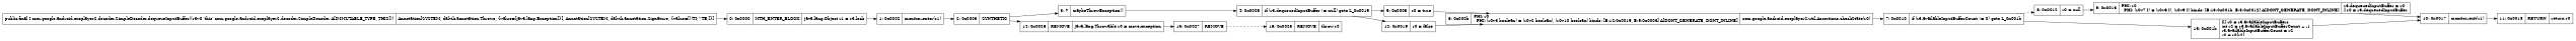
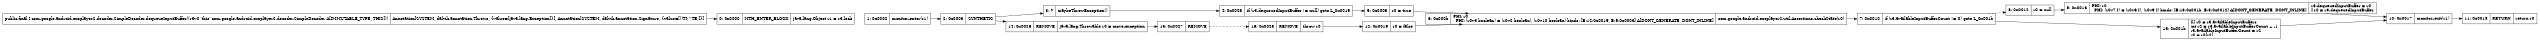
  digraph {
    rankdir=LR
    node [shape=record]
    n1 [label="{0\:\ 0x0000|MTH_ENTER_BLOCK\l|java.lang.Object r1 = r3.lock\l}"]
    n2 [label="{1\:\ 0x0002|monitor\-enter(r1)\l}"]
    n3 [label="{2\:\ 0x0003|SYNTHETIC\l}"]
    n4 [label="{3\:\ ?|maybeThrowException()\l}"]
    n5 [label="{14\:\ 0x0026|REMOVE\l|java.lang.Throwable r0 = move\-exception\l}"]
    n6 [label="{4\:\ 0x0008|if (r3.dequeuedInputBuffer != null) goto L_0x0019\l}"]
    n7 [label="{15\:\ 0x0027|REMOVE\l}"]
    n8 [label="{5\:\ 0x000a|r0 = true\l}"]
    n9 [label="{12\:\ 0x0019|r0 = false\l}"]
    n10 [label="{6\:\ 0x000b|PHI: r0 \l  PHI: (r0v3 boolean) = (r0v2 boolean), (r0v10 boolean) binds: [B:12:0x0019, B:5:0x000a] A[DONT_GENERATE, DONT_INLINE]\l|com.google.android.exoplayer2.util.Assertions.checkState(r0)\l}"]
    n11 [label="{7\:\ 0x0010|if (r3.availableInputBufferCount != 0) goto L_0x001b\l}"]
    n12 [label="{8\:\ 0x0012|r0 = null\l}"]
    n13 [label="{13\:\ 0x001b|I[] r0 = r3.availableInputBuffers\lint r2 = r3.availableInputBufferCount + \-1\lr3.availableInputBufferCount = r2\lr0 = r0[r2]\l}"]
    n14 [label="{9\:\ 0x0013|PHI: r0 \l  PHI: (r0v7 I) = (r0v6 I), (r0v9 I) binds: [B:13:0x001b, B:8:0x0012] A[DONT_GENERATE, DONT_INLINE]\l|r3.dequeuedInputBuffer = r0\lI r0 = r3.dequeuedInputBuffer\l}"]
    n15 [label="{10\:\ 0x0017|monitor\-exit(r1)\l}"]
    n16 [label="{11\:\ 0x0018|RETURN\l|return r0\l}"]
    n17 [label="{16\:\ 0x0028|REMOVE\l|throw r0\l}"]
    n18 [label="{public final I com.google.android.exoplayer2.decoder.SimpleDecoder.dequeueInputBuffer((r3v0 'this' com.google.android.exoplayer2.decoder.SimpleDecoder A[IMMUTABLE_TYPE, THIS]))  | Annotation[SYSTEM, dalvik.annotation.Throws, \{value=[java.lang.Exception]\}], Annotation[SYSTEM, dalvik.annotation.Signature, \{value=[()TI;^TE;]\}]\l}"]
-   n1 -> n2
    n2 -> n3
    n3 -> n4
    n3 -> n5
    n4 -> n6
    n5 -> n7
    n6 -> n8 [style=solid]
-   n6 -> n9
+   n17 -> n9
    n7 -> n17 [style=dashed]
    n8 -> n10
    n9 -> n10
    n10 -> n11
    n11 -> n12 [style=dashed]
    n11 -> n13
    n12 -> n14
    n13 -> n15
    n14 -> n15
    n15 -> n16
    n18 -> n1
  }
